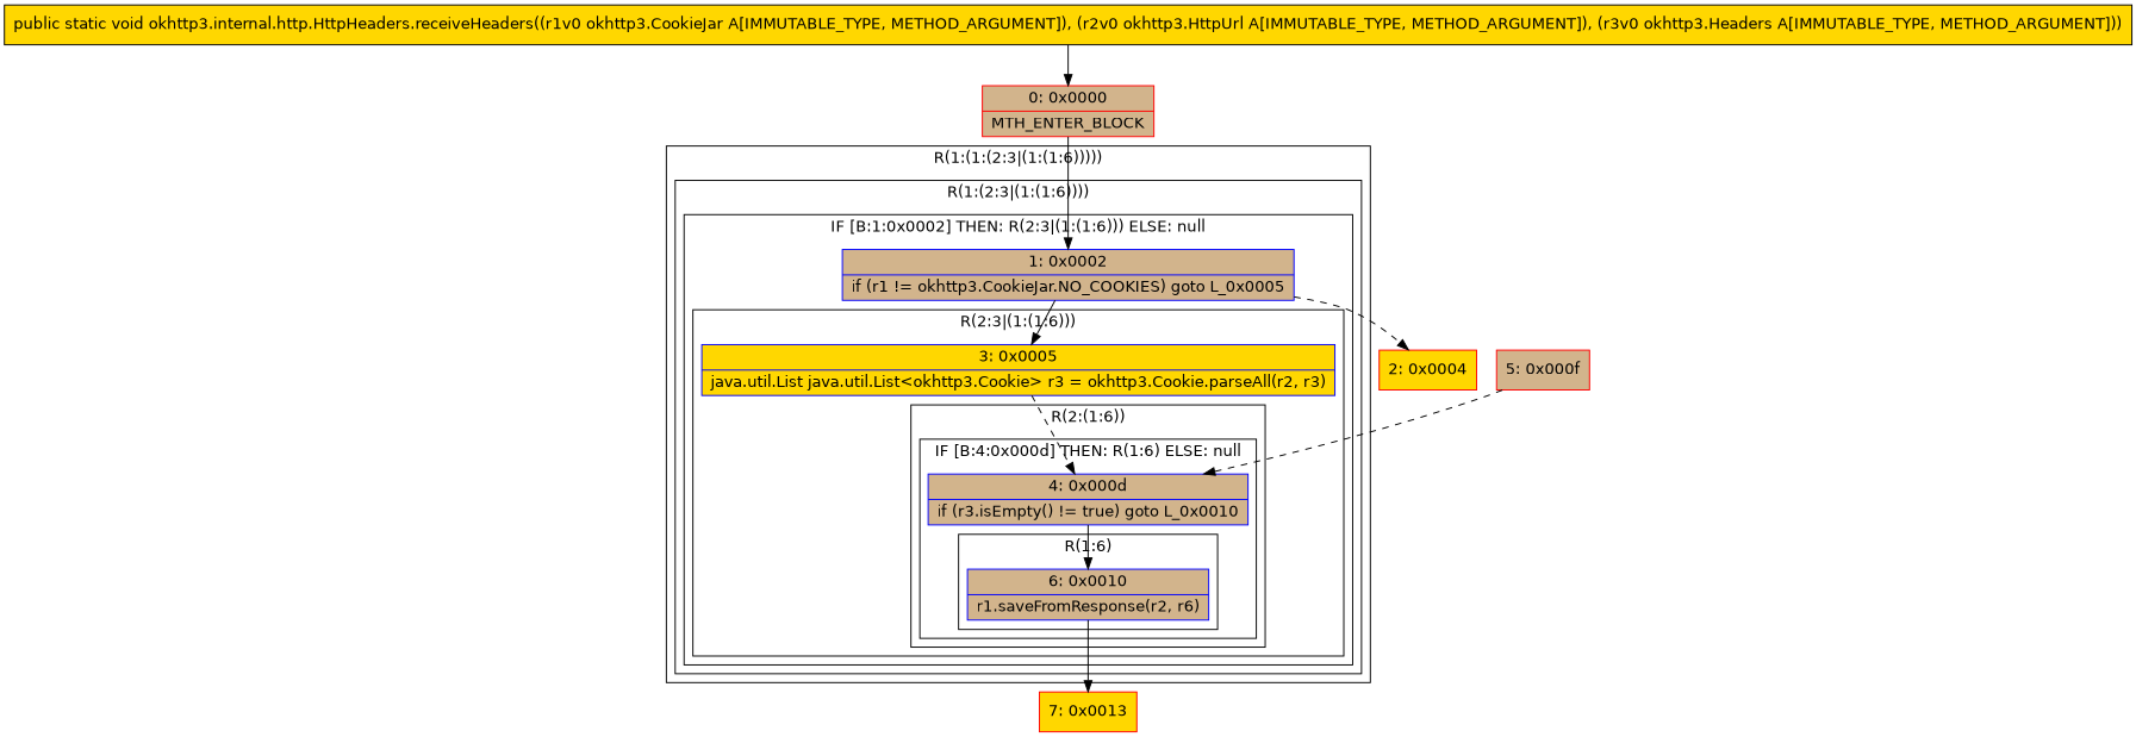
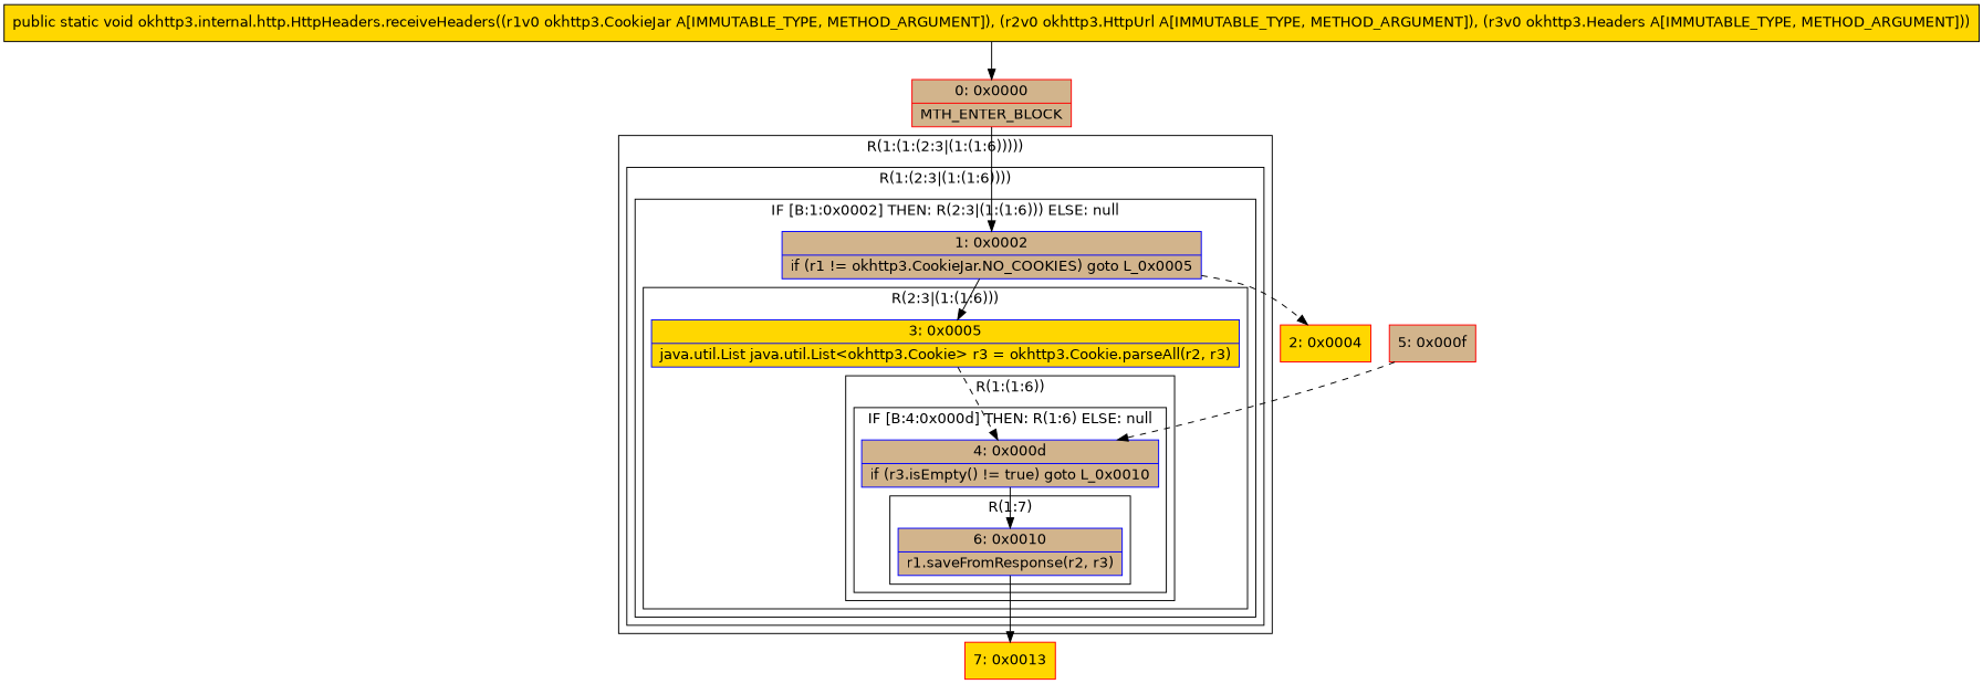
  digraph {
    fontname="DejaVu Sans"
    node [color=blue fillcolor=tan fontname="DejaVu Sans" shape=record style=filled]
    edge [fontname="DejaVu Sans"]
-   n1 [label="{6\:\ 0x0010|r1.saveFromResponse(r2, r6)\l}"]
+   n1 [label="{6\:\ 0x0010|r1.saveFromResponse(r2, r3)\l}"]
    n2 [label="{4\:\ 0x000d|if (r3.isEmpty() != true) goto L_0x0010\l}"]
    n3 [fillcolor=gold label="{3\:\ 0x0005|java.util.List java.util.List\<okhttp3.Cookie\> r3 = okhttp3.Cookie.parseAll(r2, r3)\l}"]
    n4 [label="{1\:\ 0x0002|if (r1 != okhttp3.CookieJar.NO_COOKIES) goto L_0x0005\l}"]
    n5 [color=red fillcolor=gold label="{7\:\ 0x0013}"]
    n6 [color=red fillcolor=gold label="{2\:\ 0x0004}"]
    n7 [color=red label="{5\:\ 0x000f}"]
    n8 [color=red label="{0\:\ 0x0000|MTH_ENTER_BLOCK\l}"]
    n9 [fillcolor=gold label="{public static void okhttp3.internal.http.HttpHeaders.receiveHeaders((r1v0 okhttp3.CookieJar A[IMMUTABLE_TYPE, METHOD_ARGUMENT]), (r2v0 okhttp3.HttpUrl A[IMMUTABLE_TYPE, METHOD_ARGUMENT]), (r3v0 okhttp3.Headers A[IMMUTABLE_TYPE, METHOD_ARGUMENT])) }" color=""]
    subgraph cluster_1 {
      label="R(1:(1:(2:3|(1:(1:6)))))"
      subgraph cluster_2 {
        label="R(1:(2:3|(1:(1:6))))"
        subgraph cluster_3 {
          label="IF [B:1:0x0002] THEN: R(2:3|(1:(1:6))) ELSE: null"
          n4
          subgraph cluster_4 {
            label="R(2:3|(1:(1:6)))"
            n3
            subgraph cluster_5 {
-             label="R(2:(1:6))"
+             label="R(1:(1:6))"
              subgraph cluster_6 {
                label="IF [B:4:0x000d] THEN: R(1:6) ELSE: null"
                n2
                subgraph cluster_7 {
-                 label="R(1:6)"
+                 label="R(1:7)"
                  n1
                }
              }
            }
          }
        }
      }
    }
    n1 -> n5
    n2 -> n1
    n3 -> n2 [style=dashed]
    n4 -> n3
    n4 -> n6 [style=dashed]
    n7 -> n2 [style=dashed]
    n8 -> n4
    n9 -> n8
  }
